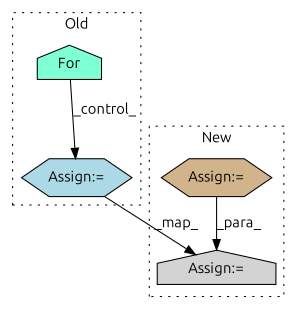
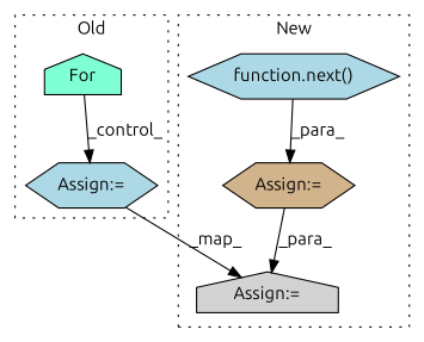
  digraph {
    fontname=Ubuntu
    node [a=68 l=3 shape=hexagon style=filled fillcolor=lightblue fontname=Ubuntu]
    edge [fontname=Ubuntu]
    n1 [a=107 l="4,14" label=For s="2507,2552" shape=house fillcolor=aquamarine]
    n2 [label="Assign:=" s=2707]
+   n3 [a=75 l="5,1" label="function.next()" s="2448,2475"]
    n4 [label="Assign:=" s=2445 fillcolor=tan]
    n5 [label="Assign:=" s=2500 shape=house fillcolor=lightgrey]
    subgraph cluster_1 {
      label=Old
      style=dotted
      n1
      n2
    }
    subgraph cluster_2 {
      label=New
      style=dotted
+     n3
      n4
      n5
    }
    n1 -> n2 [label=_control_]
    n2 -> n5 [label=_map_]
+   n3 -> n4 [label=_para_]
    n4 -> n5 [label=_para_]
  }
